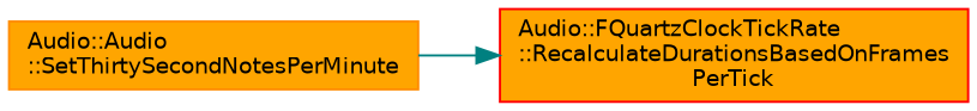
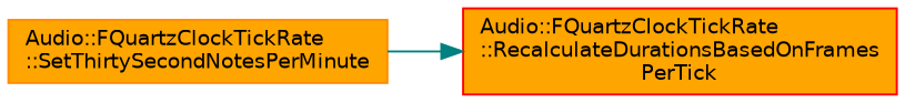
  digraph {
    rankdir=LR
    node [fillcolor=orange fontname=Helvetica fontsize=10 shape=box style=filled]
-   n1 [color=darkorange fontcolor=black height=0.2 label="Audio::Audio\l::SetThirtySecondNotesPerMinute" width=0.4]
+   n1 [color=darkorange fontcolor=black height=0.2 label="Audio::FQuartzClockTickRate\l::SetThirtySecondNotesPerMinute" width=0.4]
    n2 [color=red height=0.2 label="Audio::FQuartzClockTickRate\l::RecalculateDurationsBasedOnFrames\lPerTick" width=0.4]
    n1 -> n2 [color=teal fontname=Helvetica fontsize=10 labelfontname=Helvetica labelfontsize=10 style=solid]
  }
